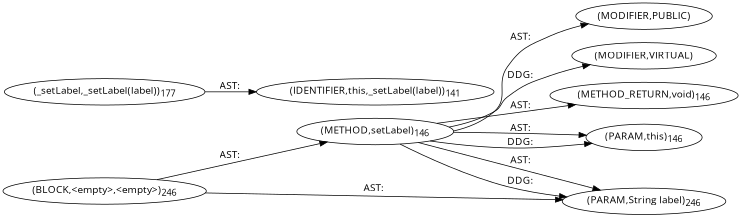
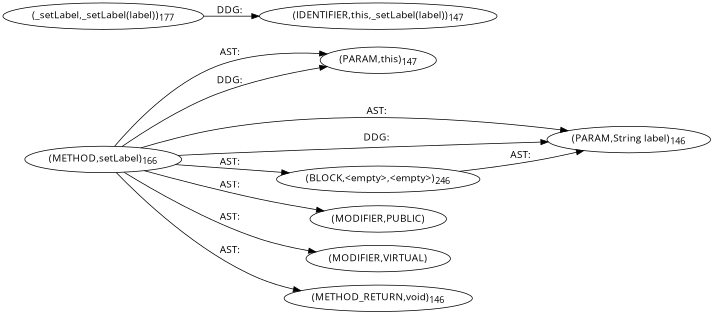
  digraph {
    fontname="Open Sans"
    rankdir=LR
    node [fontname="Open Sans"]
    edge [fontname="Open Sans"]
-   n1 [label=<(METHOD,setLabel)<SUB>146</SUB>>]
-   n2 [label=<(PARAM,this)<SUB>146</SUB>>]
-   n3 [label=<(PARAM,String label)<SUB>246</SUB>>]
+   n1 [label=<(METHOD,setLabel)<SUB>166</SUB>>]
+   n2 [label=<(PARAM,this)<SUB>147</SUB>>]
+   n3 [label=<(PARAM,String label)<SUB>146</SUB>>]
    n4 [label=<(BLOCK,&lt;empty&gt;,&lt;empty&gt;)<SUB>246</SUB>>]
    n5 [label=<(MODIFIER,PUBLIC)>]
    n6 [label=<(MODIFIER,VIRTUAL)>]
    n7 [label=<(METHOD_RETURN,void)<SUB>146</SUB>>]
    n8 [label=<(_setLabel,_setLabel(label))<SUB>177</SUB>>]
-   n9 [label=<(IDENTIFIER,this,_setLabel(label))<SUB>141</SUB>>]
+   n9 [label=<(IDENTIFIER,this,_setLabel(label))<SUB>147</SUB>>]
    n1 -> n2 [label="AST: "]
    n1 -> n2 [label="DDG: "]
    n1 -> n3 [label="AST: "]
    n1 -> n3 [label="DDG: "]
-   n4 -> n1 [label="AST: "]
+   n1 -> n4 [label="AST: "]
    n1 -> n5 [label="AST: "]
-   n1 -> n6 [label="DDG: "]
+   n1 -> n6 [label="AST: "]
    n1 -> n7 [label="AST: "]
    n4 -> n3 [label="AST: "]
-   n8 -> n9 [label="AST: "]
+   n8 -> n9 [label="DDG: "]
  }
